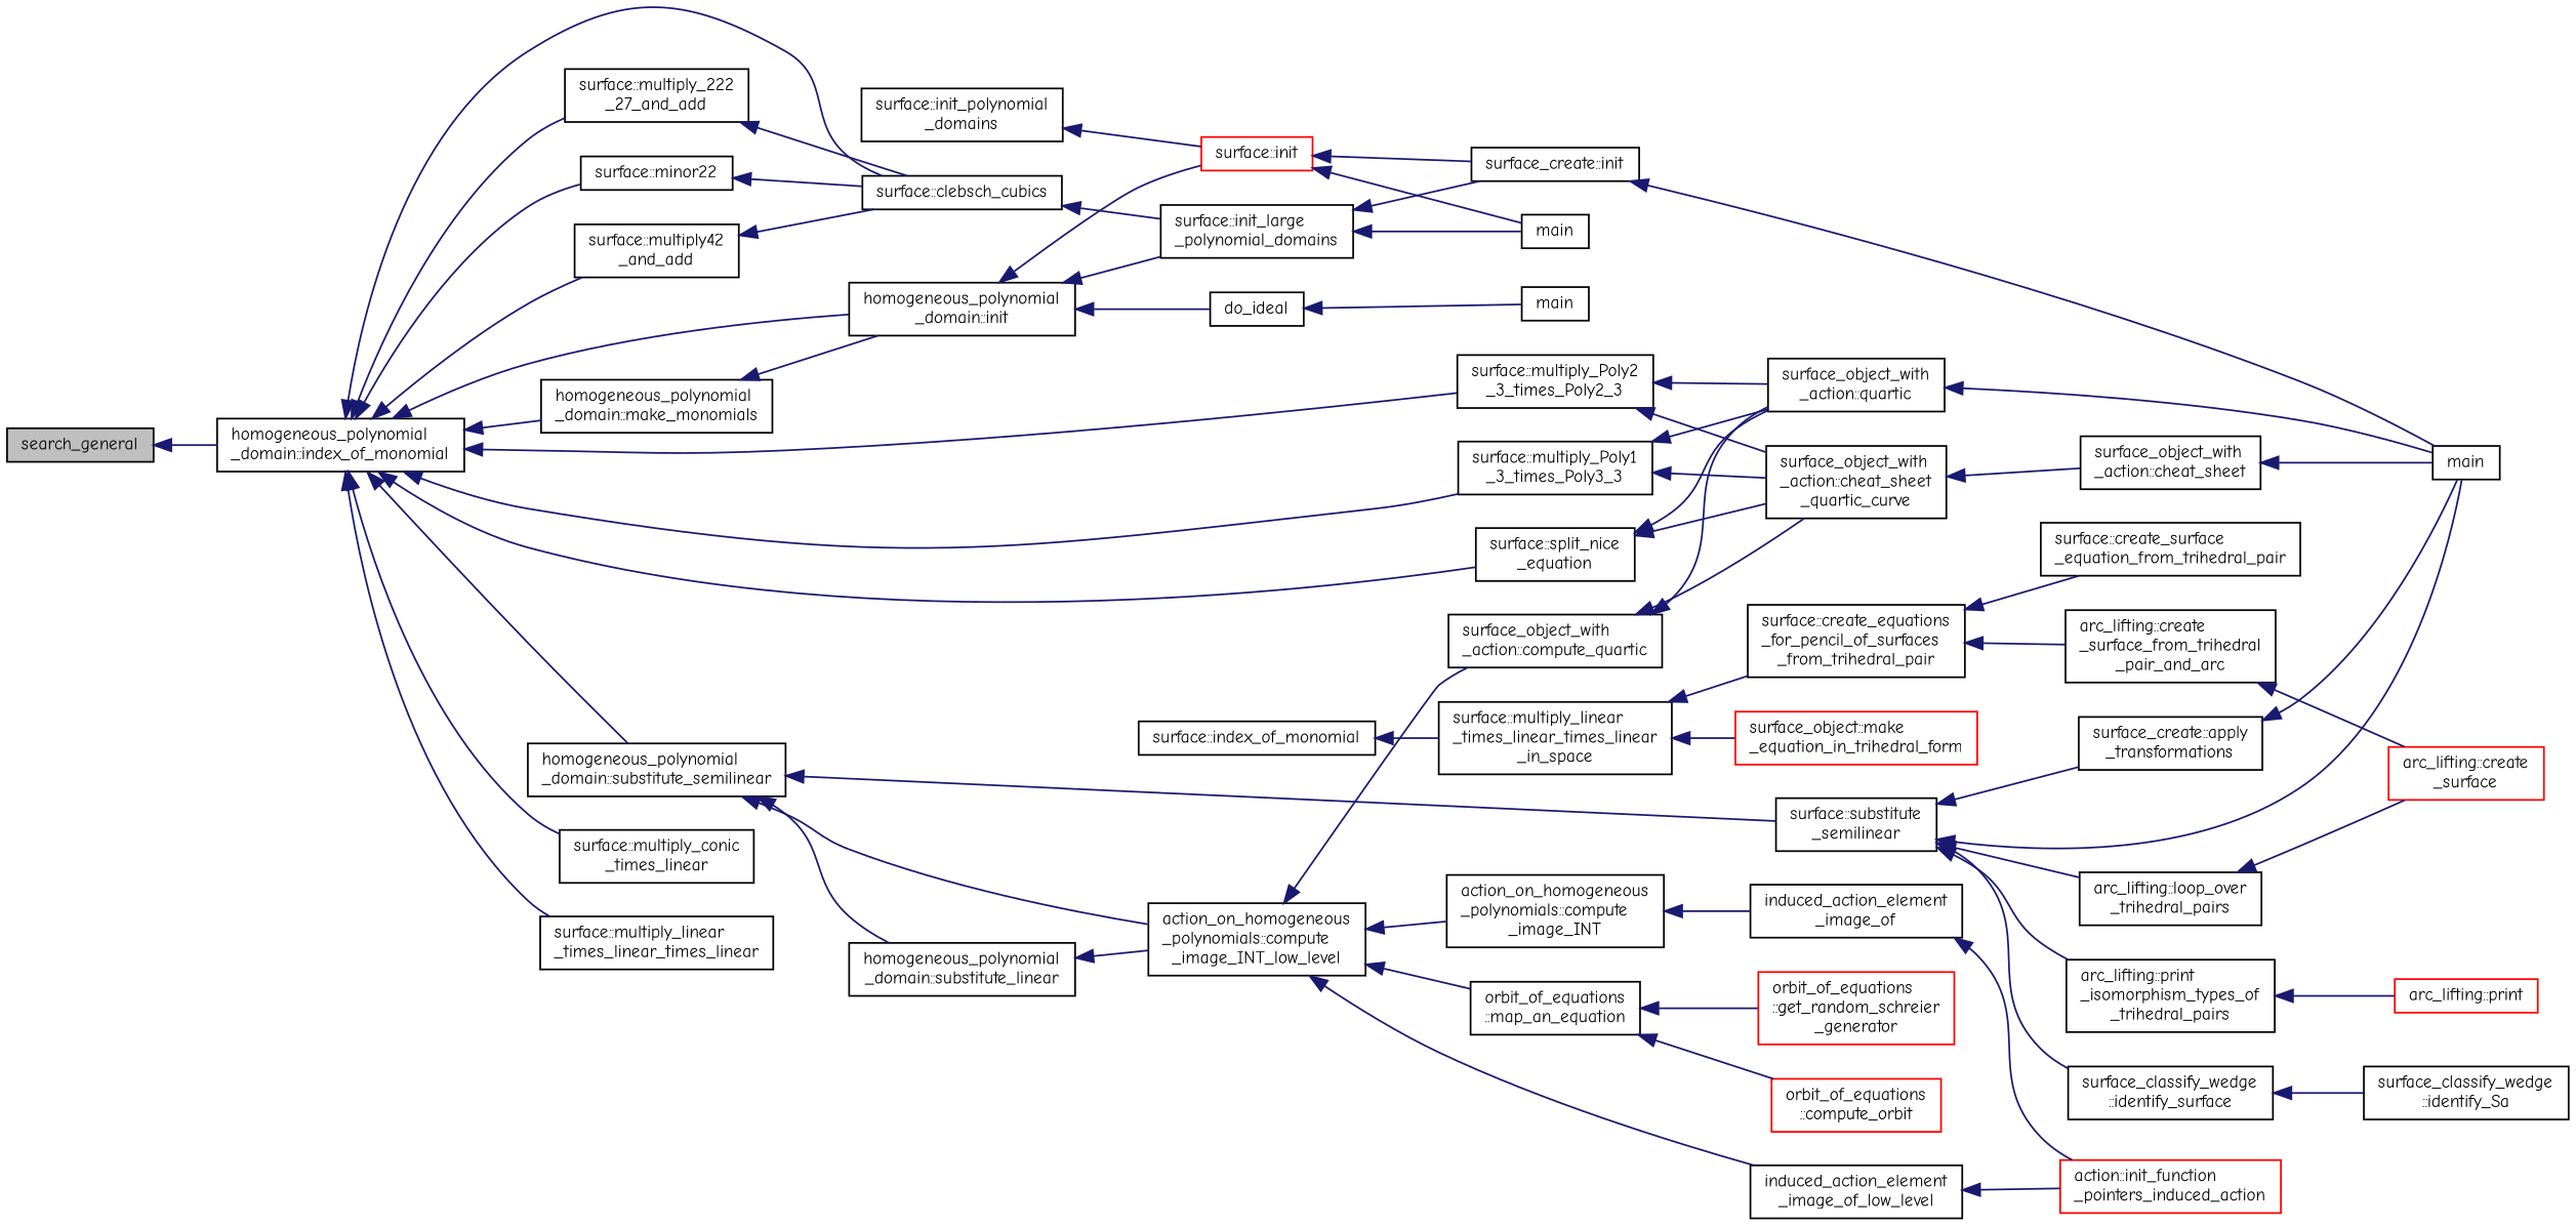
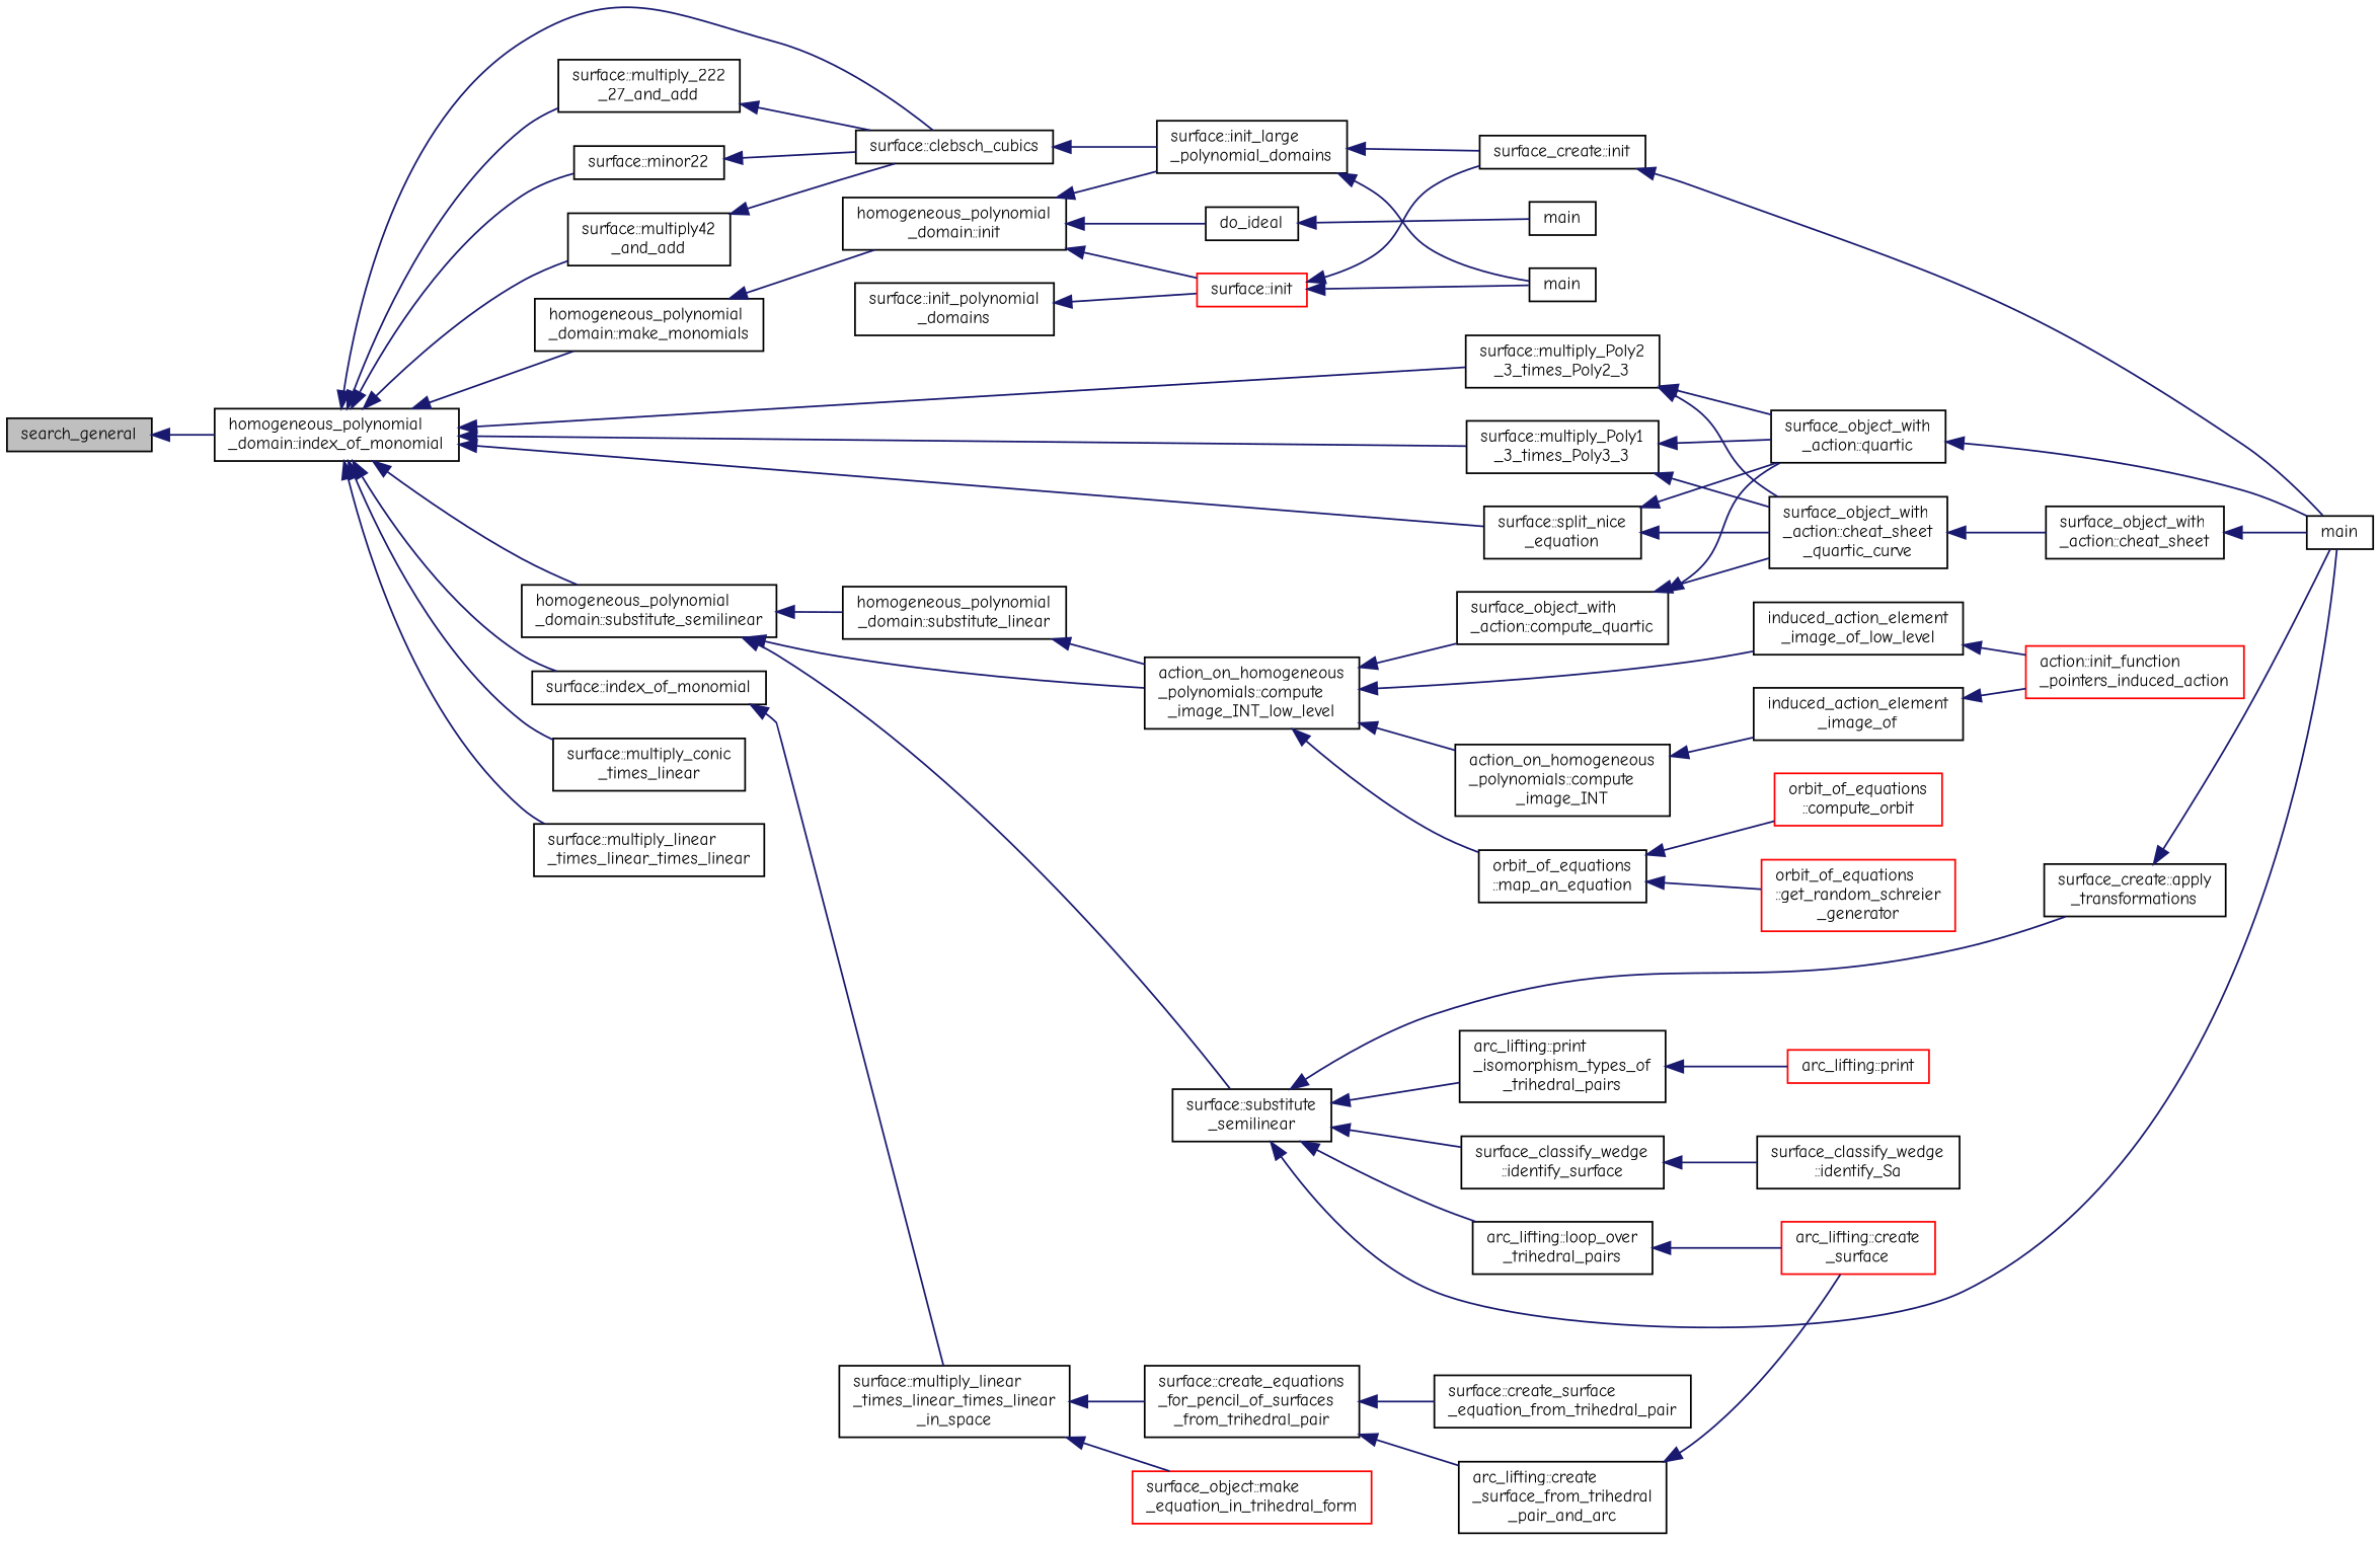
  digraph {
    fontname="Comic Neue"
    rankdir=LR
    node [color=black fillcolor=white fontname="Comic Neue" fontsize=10 shape=record style=filled]
    edge [color=midnightblue dir=back fontname="Comic Neue" fontsize=10 labelfontname=Helvetica labelfontsize=10 style=solid]
    n1 [fillcolor=grey75 fontcolor=black height=0.2 label=search_general width=0.4]
    n2 [height=0.2 label="homogeneous_polynomial\l_domain::index_of_monomial" width=0.4]
    n3 [height=0.2 label="homogeneous_polynomial\l_domain::make_monomials" width=0.4]
    n4 [height=0.2 label="homogeneous_polynomial\l_domain::substitute_semilinear" width=0.4]
    n5 [height=0.2 label="surface::index_of_monomial" width=0.4]
    n6 [height=0.2 label="surface::multiply_conic\l_times_linear" width=0.4]
    n7 [height=0.2 label="surface::multiply_linear\l_times_linear_times_linear" width=0.4]
    n8 [height=0.2 label="surface::multiply_Poly2\l_3_times_Poly2_3" width=0.4]
    n9 [height=0.2 label="surface::multiply_Poly1\l_3_times_Poly3_3" width=0.4]
    n10 [height=0.2 label="surface::clebsch_cubics" width=0.4]
    n11 [height=0.2 label="surface::multiply_222\l_27_and_add" width=0.4]
    n12 [height=0.2 label="surface::minor22" width=0.4]
    n13 [height=0.2 label="surface::multiply42\l_and_add" width=0.4]
    n14 [height=0.2 label="surface::split_nice\l_equation" width=0.4]
    n15 [height=0.2 label="homogeneous_polynomial\l_domain::init" width=0.4]
    n16 [height=0.2 label="homogeneous_polynomial\l_domain::substitute_linear" width=0.4]
    n17 [height=0.2 label="action_on_homogeneous\l_polynomials::compute\l_image_INT_low_level" width=0.4]
    n18 [height=0.2 label="surface::substitute\l_semilinear" width=0.4]
    n19 [height=0.2 label="surface::multiply_linear\l_times_linear_times_linear\l_in_space" width=0.4]
    n20 [height=0.2 label="surface_object_with\l_action::quartic" width=0.4]
    n21 [height=0.2 label="surface_object_with\l_action::cheat_sheet\l_quartic_curve" width=0.4]
    n22 [height=0.2 label="surface::init_large\l_polynomial_domains" width=0.4]
    n23 [height=0.2 label=do_ideal width=0.4]
    n24 [color=red height=0.2 label="surface::init" width=0.4]
    n25 [height=0.2 label=main width=0.4]
    n26 [height=0.2 label="surface::init_polynomial\l_domains" width=0.4]
    n27 [height=0.2 label=main width=0.4]
    n28 [height=0.2 label="surface_create::init" width=0.4]
    n29 [height=0.2 label=main width=0.4]
    n30 [height=0.2 label="induced_action_element\l_image_of_low_level" width=0.4]
    n31 [height=0.2 label="action_on_homogeneous\l_polynomials::compute\l_image_INT" width=0.4]
    n32 [height=0.2 label="surface_object_with\l_action::compute_quartic" width=0.4]
    n33 [height=0.2 label="orbit_of_equations\l::map_an_equation" width=0.4]
    n34 [height=0.2 label="arc_lifting::loop_over\l_trihedral_pairs" width=0.4]
    n35 [height=0.2 label="arc_lifting::print\l_isomorphism_types_of\l_trihedral_pairs" width=0.4]
    n36 [height=0.2 label="surface_classify_wedge\l::identify_surface" width=0.4]
    n37 [height=0.2 label="surface_create::apply\l_transformations" width=0.4]
    n38 [color=red height=0.2 label="action::init_function\l_pointers_induced_action" width=0.4]
    n39 [height=0.2 label="induced_action_element\l_image_of" width=0.4]
    n40 [color=red height=0.2 label="orbit_of_equations\l::compute_orbit" width=0.4]
    n41 [color=red height=0.2 label="orbit_of_equations\l::get_random_schreier\l_generator" width=0.4]
    n42 [height=0.2 label="surface_object_with\l_action::cheat_sheet" width=0.4]
    n43 [color=red height=0.2 label="arc_lifting::create\l_surface" width=0.4]
    n44 [color=red height=0.2 label="arc_lifting::print" width=0.4]
    n45 [height=0.2 label="surface_classify_wedge\l::identify_Sa" width=0.4]
    n46 [height=0.2 label="surface::create_equations\l_for_pencil_of_surfaces\l_from_trihedral_pair" width=0.4]
    n47 [color=red height=0.2 label="surface_object::make\l_equation_in_trihedral_form" width=0.4]
    n48 [height=0.2 label="surface::create_surface\l_equation_from_trihedral_pair" width=0.4]
    n49 [height=0.2 label="arc_lifting::create\l_surface_from_trihedral\l_pair_and_arc" width=0.4]
    n1 -> n2
    n2 -> n3
    n2 -> n4
-   n2 -> n15
+   n2 -> n5
    n2 -> n6
    n2 -> n7
    n2 -> n8
    n2 -> n9
    n2 -> n10
    n2 -> n11
    n2 -> n12
    n2 -> n13
    n2 -> n14
    n3 -> n15
    n4 -> n16
    n4 -> n17
    n4 -> n18
    n5 -> n19
    n8 -> n20
    n8 -> n21
    n9 -> n20
    n9 -> n21
    n10 -> n22
    n11 -> n10
    n12 -> n10
    n13 -> n10
    n14 -> n20
    n14 -> n21
    n15 -> n22
    n15 -> n23
    n15 -> n24
    n16 -> n17
    n17 -> n30
    n17 -> n31
    n17 -> n32
    n17 -> n33
    n18 -> n29
    n18 -> n34
    n18 -> n35
    n18 -> n36
    n18 -> n37
    n19 -> n46
    n19 -> n47
    n20 -> n29
    n21 -> n42
    n22 -> n27
    n22 -> n28
    n23 -> n25
    n24 -> n27
    n24 -> n28
    n26 -> n24
    n28 -> n29
    n30 -> n38
    n31 -> n39
    n32 -> n20
    n32 -> n21
    n33 -> n40
    n33 -> n41
    n34 -> n43
    n35 -> n44
    n36 -> n45
    n37 -> n29
    n39 -> n38
    n42 -> n29
    n46 -> n48
    n46 -> n49
    n49 -> n43
  }
